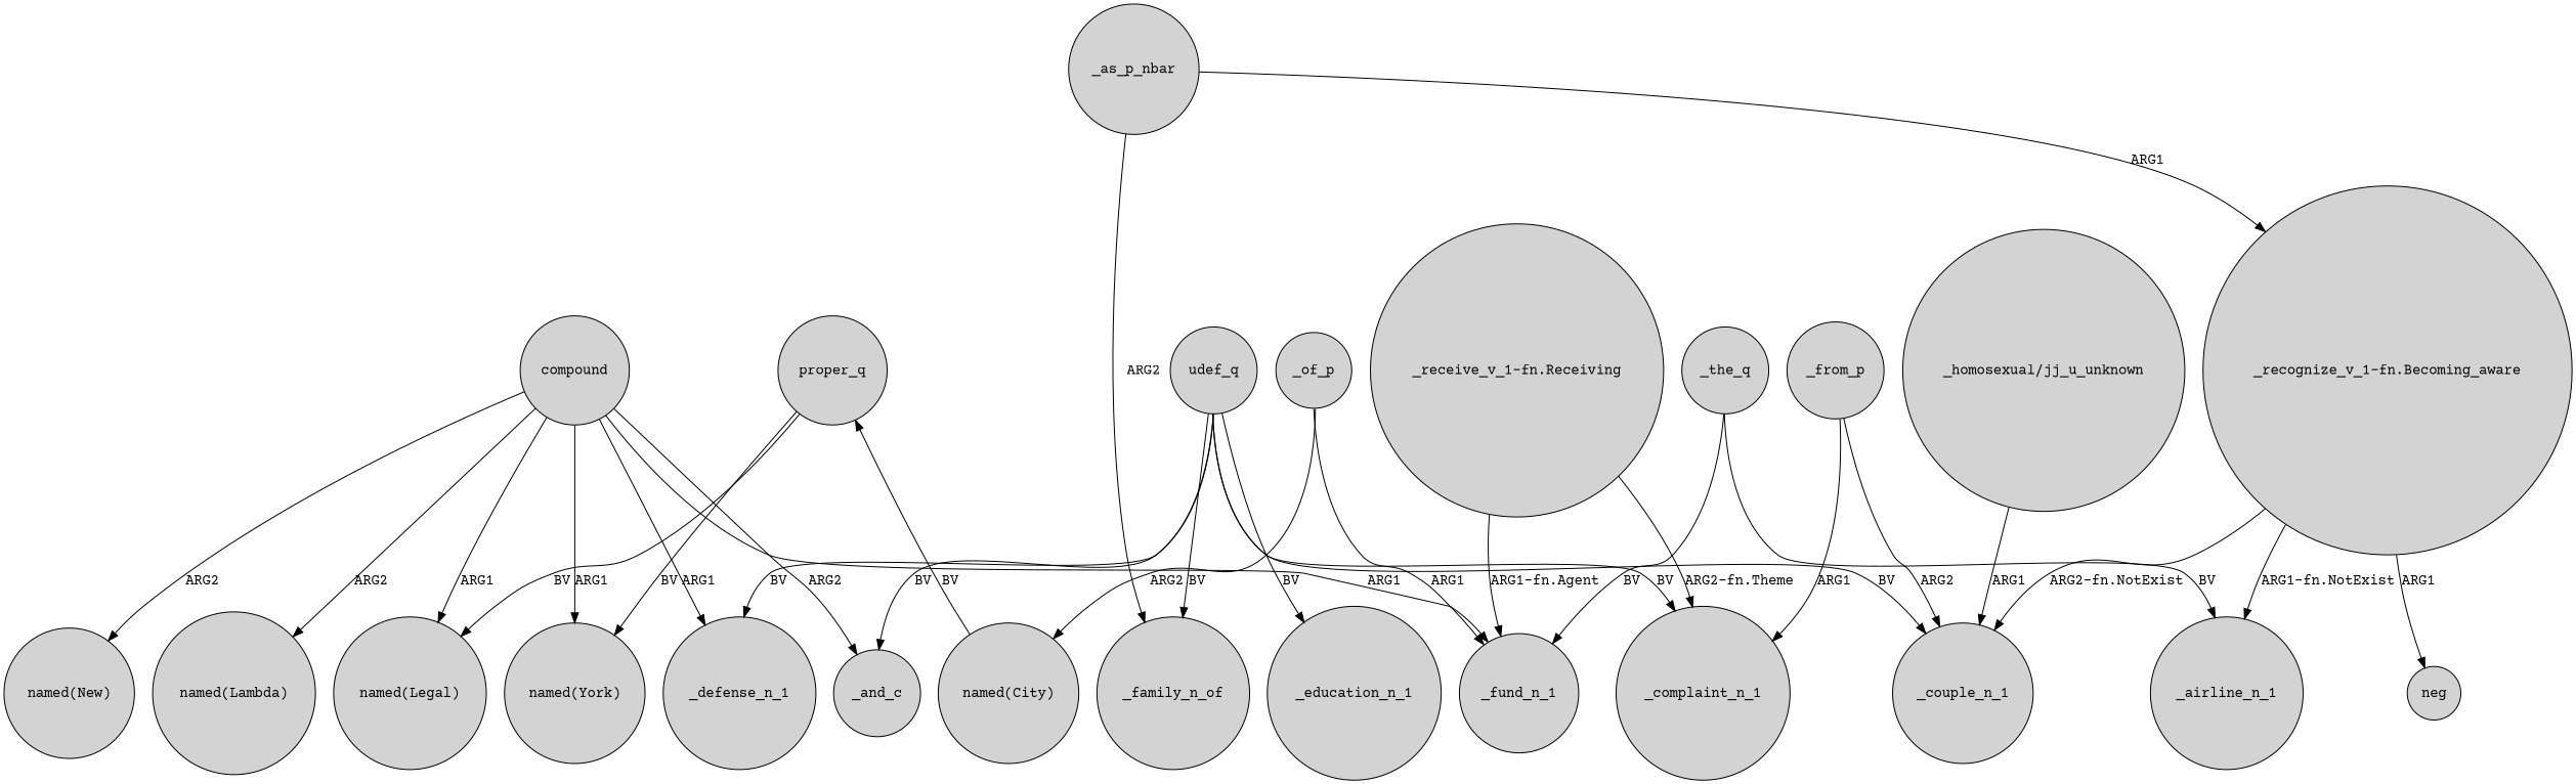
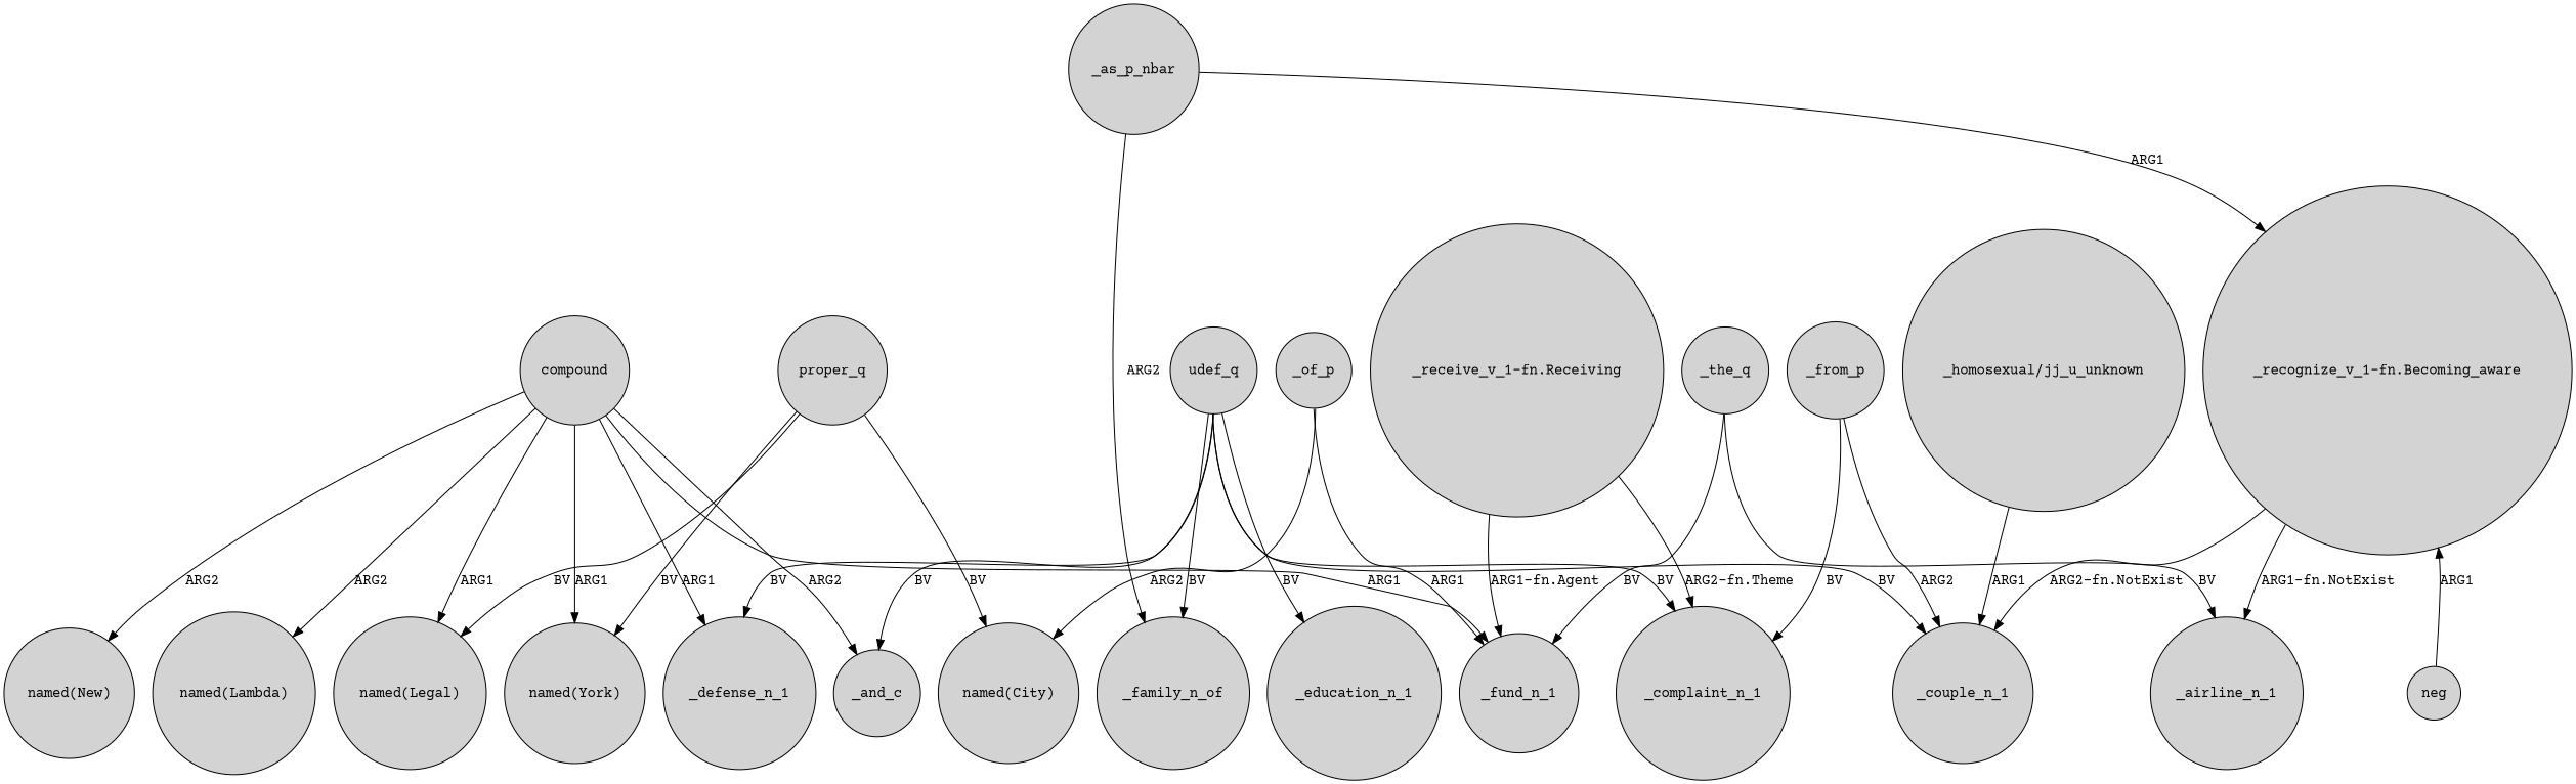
  digraph {
    fontname="Courier Prime"
    node [fontname="Courier Prime" shape=circle style=filled]
    edge [fontname="Courier Prime"]
    udef_q
    _complaint_n_1
    _couple_n_1
    _defense_n_1
    _education_n_1
    _family_n_of
    _and_c
    "_homosexual/jj_u_unknown"
    compound
    "named(New)"
    _fund_n_1
    "named(Lambda)"
    "named(York)"
    "named(Legal)"
    proper_q
    "named(City)"
    "_receive_v_1-fn.Receiving"
    neg
    "_recognize_v_1-fn.Becoming_aware"
    _airline_n_1
    _the_q
    _from_p
    _of_p
    _as_p_nbar
    udef_q -> _complaint_n_1 [label=BV]
    udef_q -> _couple_n_1 [label=BV]
    udef_q -> _defense_n_1 [label=BV]
    udef_q -> _education_n_1 [label=BV]
    udef_q -> _family_n_of [label=BV]
    udef_q -> _and_c [label=BV]
    "_homosexual/jj_u_unknown" -> _couple_n_1 [label=ARG1]
    compound -> _defense_n_1 [label=ARG1]
    compound -> _and_c [label=ARG2]
    compound -> "named(New)" [label=ARG2]
    compound -> _fund_n_1 [label=ARG1]
    compound -> "named(Lambda)" [label=ARG2]
    compound -> "named(York)" [label=ARG1]
    compound -> "named(Legal)" [label=ARG1]
    proper_q -> "named(York)" [label=BV]
    proper_q -> "named(Legal)" [label=BV]
-   "named(City)" -> proper_q [label=BV]
+   proper_q -> "named(City)" [label=BV]
    "_receive_v_1-fn.Receiving" -> _complaint_n_1 [label="ARG2-fn.Theme"]
    "_receive_v_1-fn.Receiving" -> _fund_n_1 [label="ARG1-fn.Agent"]
-   "_recognize_v_1-fn.Becoming_aware" -> neg [label=ARG1]
+   neg -> "_recognize_v_1-fn.Becoming_aware" [label=ARG1]
    "_recognize_v_1-fn.Becoming_aware" -> _couple_n_1 [label="ARG2-fn.NotExist"]
    "_recognize_v_1-fn.Becoming_aware" -> _airline_n_1 [label="ARG1-fn.NotExist"]
    _the_q -> _fund_n_1 [label=BV]
    _the_q -> _airline_n_1 [label=BV]
-   _from_p -> _complaint_n_1 [label=ARG1]
+   _from_p -> _complaint_n_1 [label=BV]
    _from_p -> _couple_n_1 [label=ARG2]
    _of_p -> _fund_n_1 [label=ARG1]
    _of_p -> "named(City)" [label=ARG2]
    _as_p_nbar -> _family_n_of [label=ARG2]
    _as_p_nbar -> "_recognize_v_1-fn.Becoming_aware" [label=ARG1]
  }
